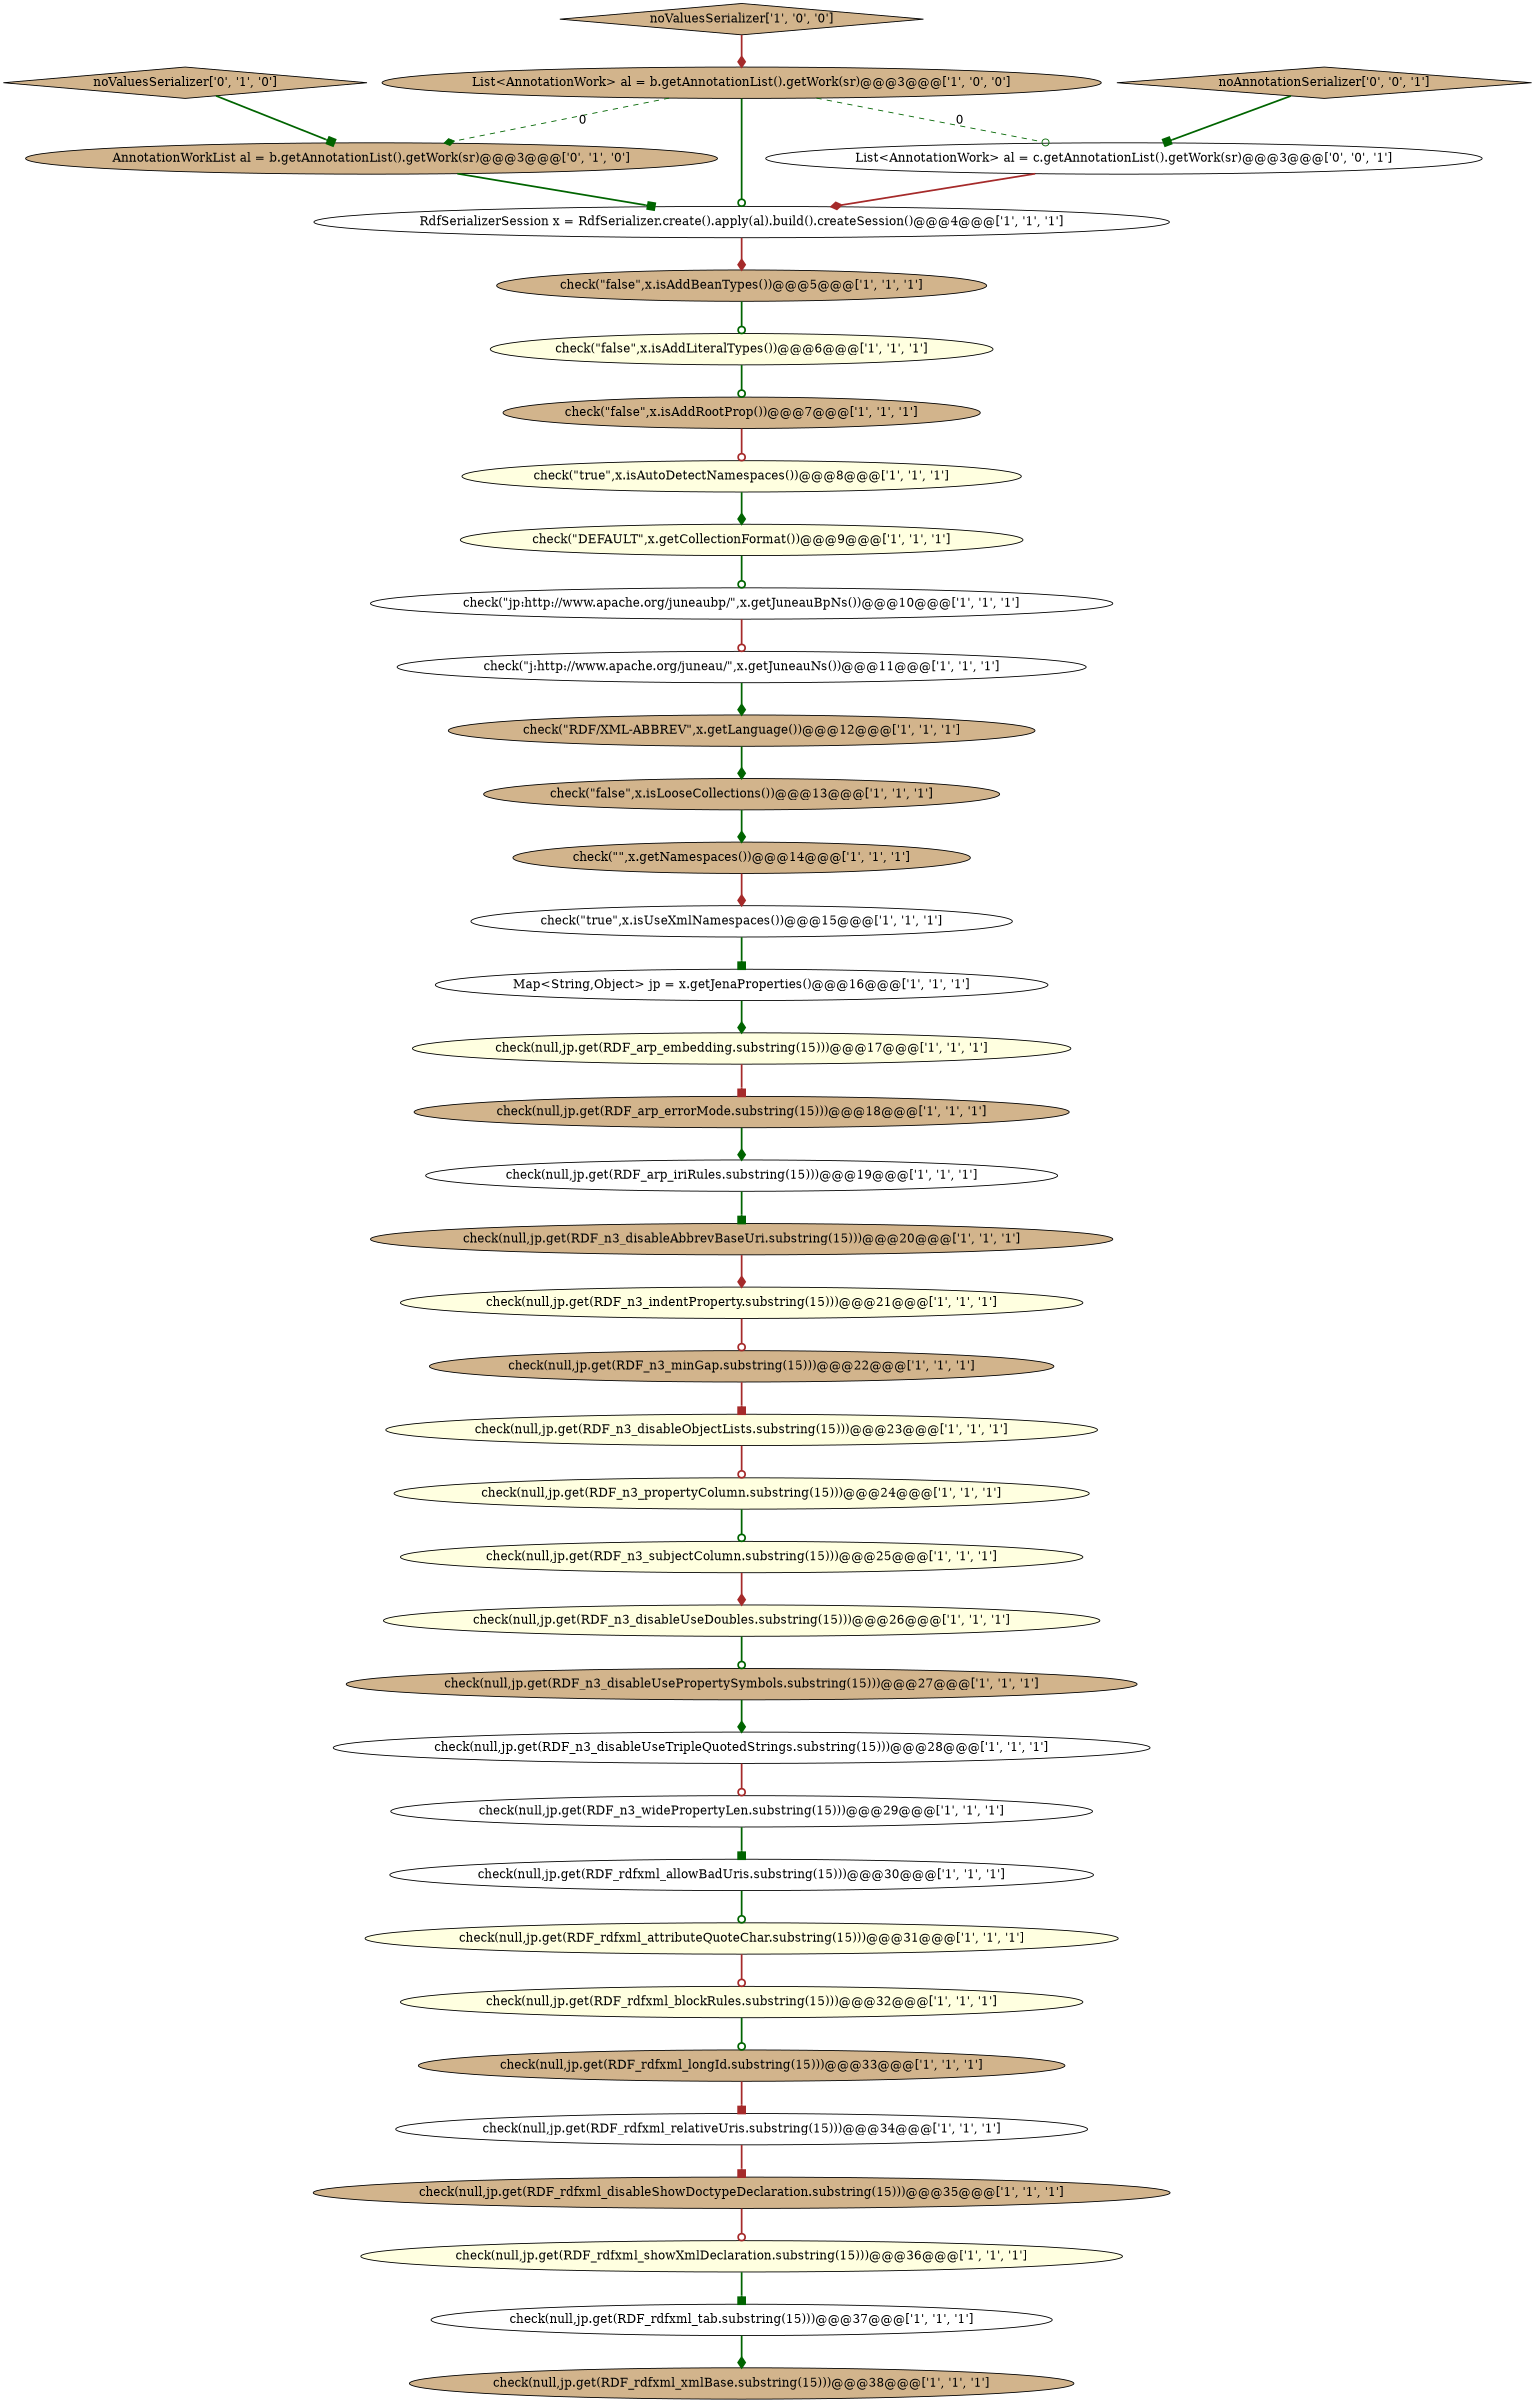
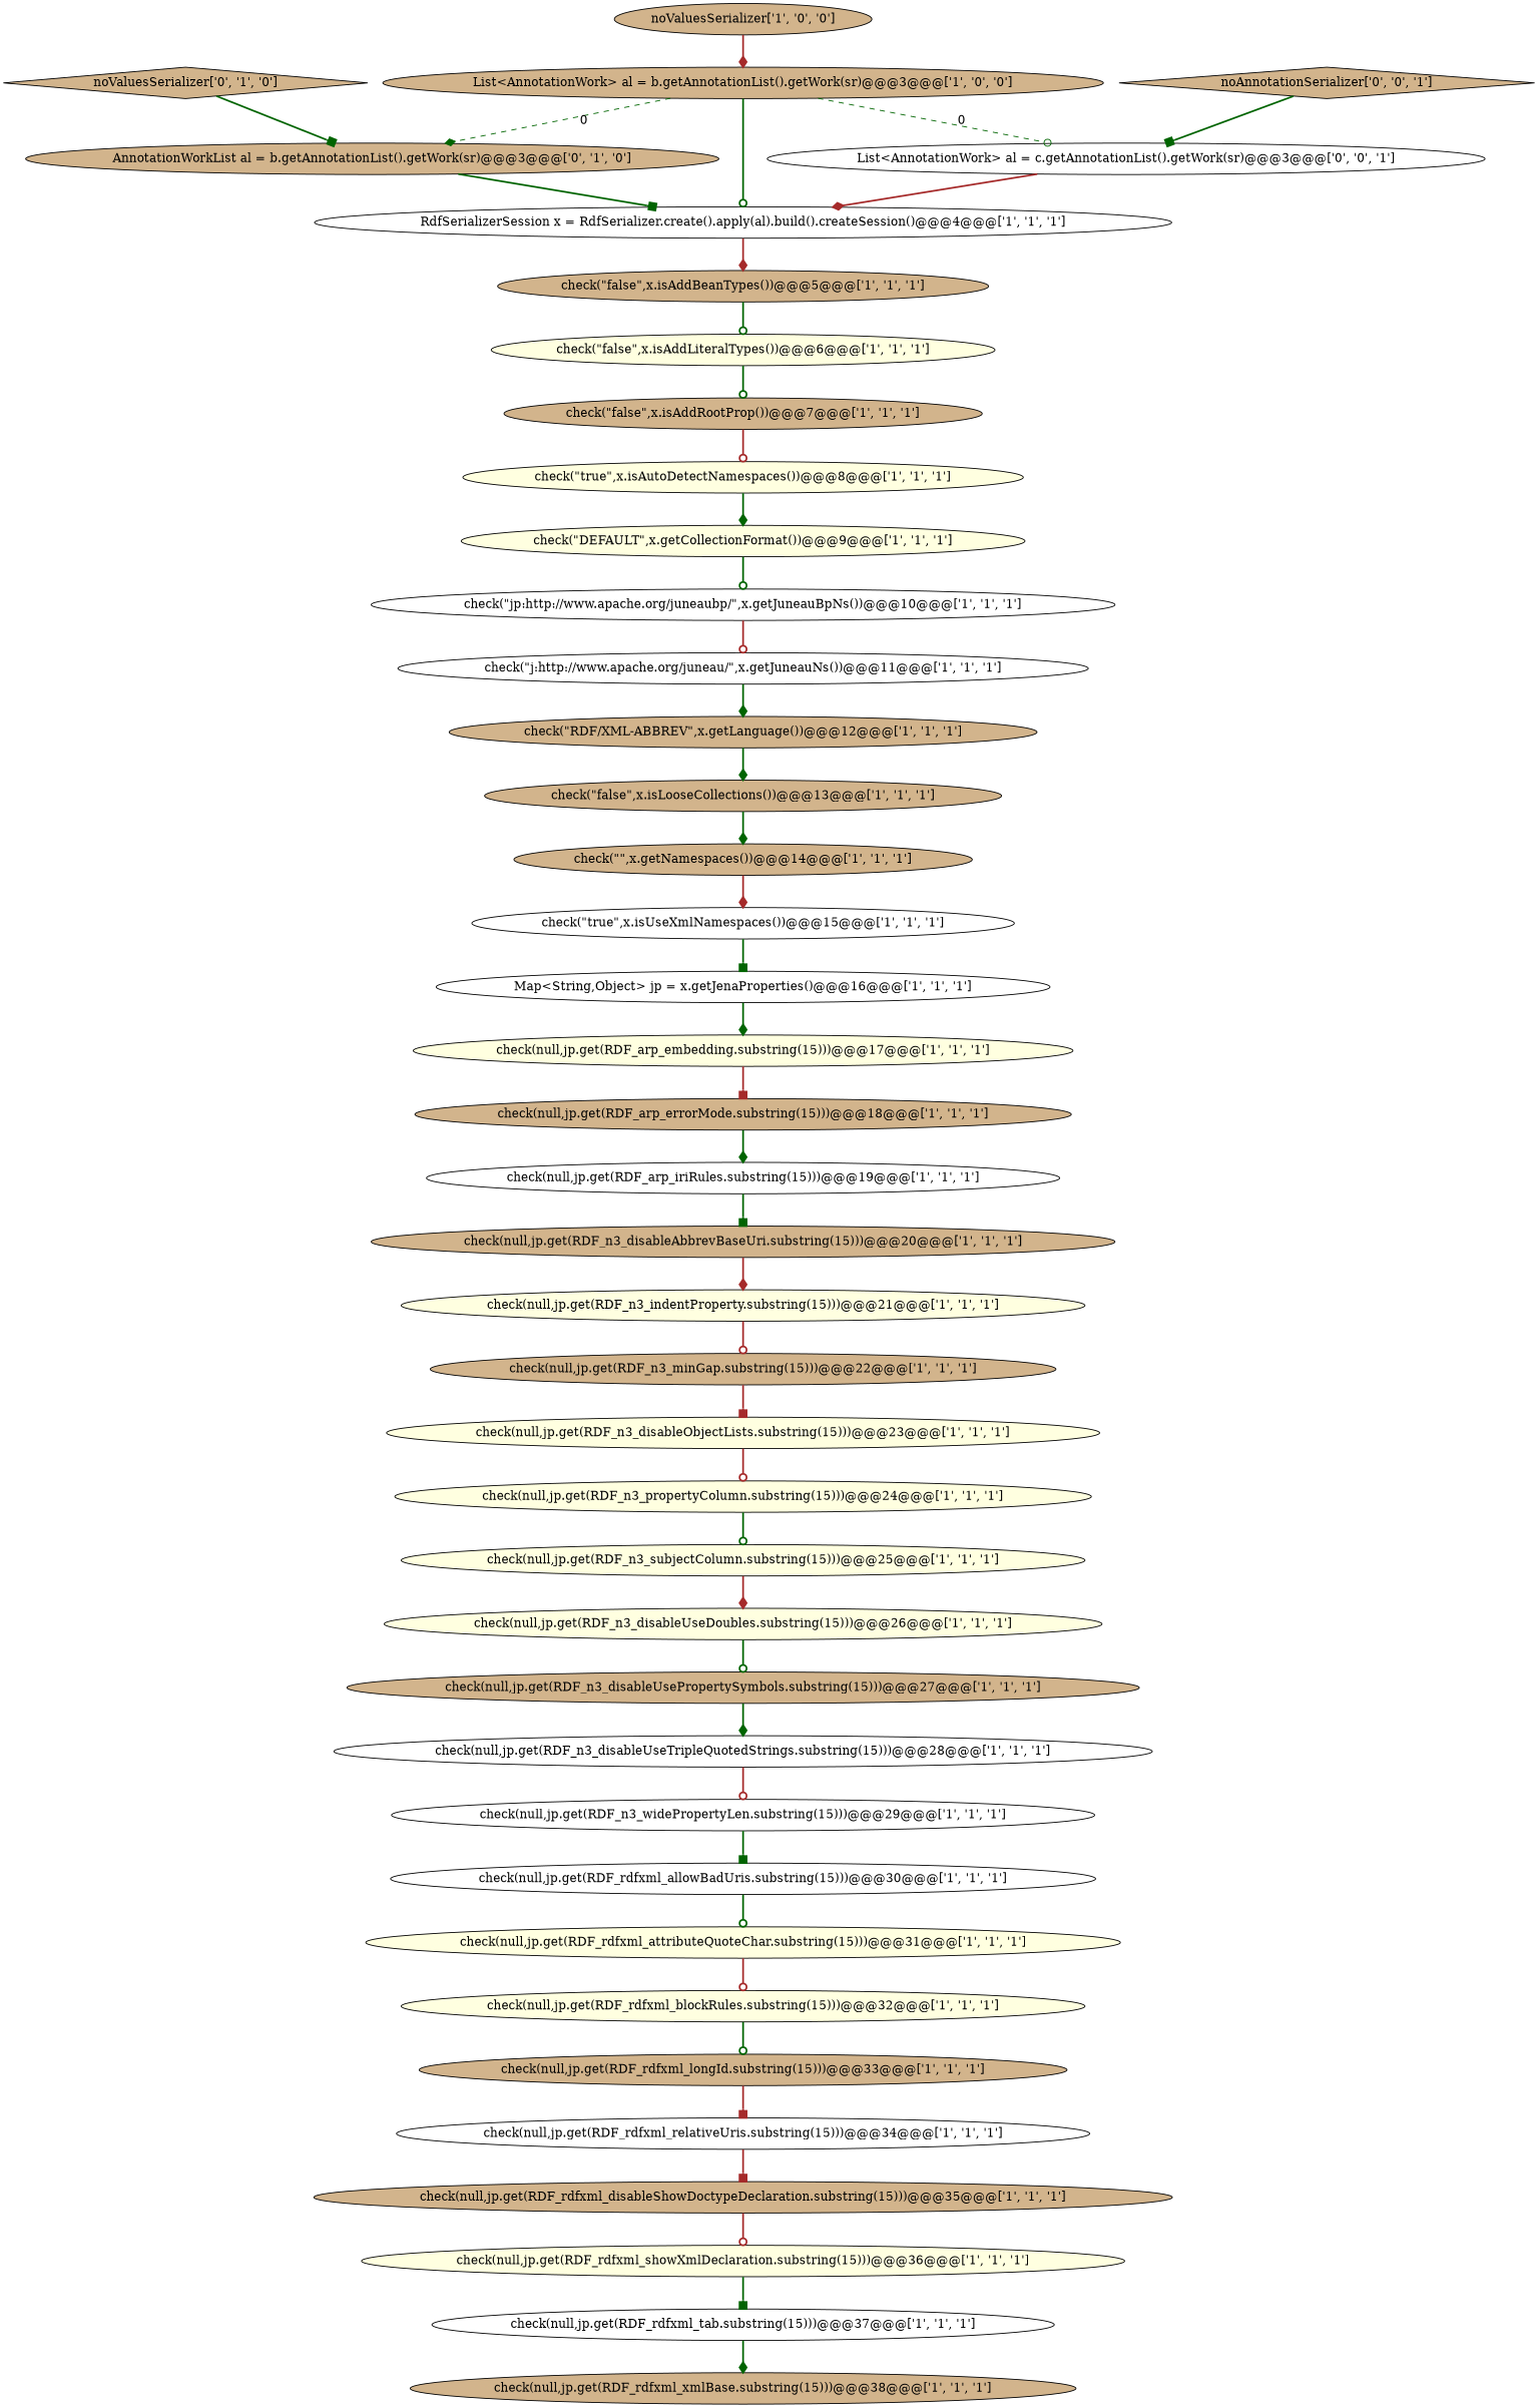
  digraph {
    node [fillcolor=tan shape=ellipse style=filled]
    edge [style=bold color=darkgreen arrowhead=odot]
    n1 [fillcolor=lightyellow label="check(null,jp.get(RDF_n3_indentProperty.substring(15)))@@@21@@@['1', '1', '1']"]
    n2 [label="check(null,jp.get(RDF_n3_minGap.substring(15)))@@@22@@@['1', '1', '1']"]
    n3 [fillcolor=lightyellow label="check(\"false\",x.isAddLiteralTypes())@@@6@@@['1', '1', '1']"]
    n4 [label="check(\"false\",x.isAddRootProp())@@@7@@@['1', '1', '1']"]
    n5 [label="check(null,jp.get(RDF_n3_disableUsePropertySymbols.substring(15)))@@@27@@@['1', '1', '1']"]
    n6 [fillcolor=white label="check(null,jp.get(RDF_n3_disableUseTripleQuotedStrings.substring(15)))@@@28@@@['1', '1', '1']"]
    n7 [fillcolor=lightyellow label="check(null,jp.get(RDF_rdfxml_attributeQuoteChar.substring(15)))@@@31@@@['1', '1', '1']"]
    n8 [fillcolor=lightyellow label="check(null,jp.get(RDF_rdfxml_blockRules.substring(15)))@@@32@@@['1', '1', '1']"]
    n9 [fillcolor=lightyellow label="check(null,jp.get(RDF_n3_propertyColumn.substring(15)))@@@24@@@['1', '1', '1']"]
    n10 [fillcolor=lightyellow label="check(null,jp.get(RDF_n3_subjectColumn.substring(15)))@@@25@@@['1', '1', '1']"]
    n11 [label="check(null,jp.get(RDF_n3_disableAbbrevBaseUri.substring(15)))@@@20@@@['1', '1', '1']"]
    n12 [fillcolor=white label="check(null,jp.get(RDF_rdfxml_relativeUris.substring(15)))@@@34@@@['1', '1', '1']"]
    n13 [label="check(null,jp.get(RDF_rdfxml_disableShowDoctypeDeclaration.substring(15)))@@@35@@@['1', '1', '1']"]
    n14 [label="check(null,jp.get(RDF_rdfxml_longId.substring(15)))@@@33@@@['1', '1', '1']"]
    n15 [fillcolor=white label="check(\"true\",x.isUseXmlNamespaces())@@@15@@@['1', '1', '1']"]
    n16 [fillcolor=white label="Map<String,Object> jp = x.getJenaProperties()@@@16@@@['1', '1', '1']"]
    n17 [fillcolor=lightyellow label="check(null,jp.get(RDF_arp_embedding.substring(15)))@@@17@@@['1', '1', '1']"]
    n18 [fillcolor=white label="List<AnnotationWork> al = c.getAnnotationList().getWork(sr)@@@3@@@['0', '0', '1']"]
    n19 [fillcolor=white label="RdfSerializerSession x = RdfSerializer.create().apply(al).build().createSession()@@@4@@@['1', '1', '1']"]
    n20 [fillcolor=lightyellow label="check(null,jp.get(RDF_n3_disableObjectLists.substring(15)))@@@23@@@['1', '1', '1']"]
    n21 [label="check(null,jp.get(RDF_rdfxml_xmlBase.substring(15)))@@@38@@@['1', '1', '1']"]
    n22 [label="check(\"\",x.getNamespaces())@@@14@@@['1', '1', '1']"]
    n23 [label="check(null,jp.get(RDF_arp_errorMode.substring(15)))@@@18@@@['1', '1', '1']"]
    n24 [fillcolor=white label="check(\"j:http://www.apache.org/juneau/\",x.getJuneauNs())@@@11@@@['1', '1', '1']"]
    n25 [label="check(\"RDF/XML-ABBREV\",x.getLanguage())@@@12@@@['1', '1', '1']"]
    n26 [fillcolor=lightyellow label="check(null,jp.get(RDF_n3_disableUseDoubles.substring(15)))@@@26@@@['1', '1', '1']"]
    n27 [fillcolor=white label="check(\"jp:http://www.apache.org/juneaubp/\",x.getJuneauBpNs())@@@10@@@['1', '1', '1']"]
    n28 [label="check(\"false\",x.isAddBeanTypes())@@@5@@@['1', '1', '1']"]
    n29 [fillcolor=white label="check(null,jp.get(RDF_n3_widePropertyLen.substring(15)))@@@29@@@['1', '1', '1']"]
    n30 [fillcolor=white label="check(null,jp.get(RDF_rdfxml_allowBadUris.substring(15)))@@@30@@@['1', '1', '1']"]
    n31 [fillcolor=lightyellow label="check(null,jp.get(RDF_rdfxml_showXmlDeclaration.substring(15)))@@@36@@@['1', '1', '1']"]
    n32 [fillcolor=lightyellow label="check(\"true\",x.isAutoDetectNamespaces())@@@8@@@['1', '1', '1']"]
    n33 [fillcolor=lightyellow label="check(\"DEFAULT\",x.getCollectionFormat())@@@9@@@['1', '1', '1']"]
    n34 [fillcolor=white label="check(null,jp.get(RDF_rdfxml_tab.substring(15)))@@@37@@@['1', '1', '1']"]
    n35 [label="List<AnnotationWork> al = b.getAnnotationList().getWork(sr)@@@3@@@['1', '0', '0']"]
    n36 [label="AnnotationWorkList al = b.getAnnotationList().getWork(sr)@@@3@@@['0', '1', '0']"]
    n37 [fillcolor=white label="check(null,jp.get(RDF_arp_iriRules.substring(15)))@@@19@@@['1', '1', '1']"]
    n38 [label="check(\"false\",x.isLooseCollections())@@@13@@@['1', '1', '1']"]
    n39 [label="noValuesSerializer['0', '1', '0']" shape=diamond]
    n40 [label="noAnnotationSerializer['0', '0', '1']" shape=diamond]
-   n41 [label="noValuesSerializer['1', '0', '0']" shape=diamond]
+   n41 [label="noValuesSerializer['1', '0', '0']"]
    n1 -> n2 [color=brown]
    n2 -> n20 [color=brown arrowhead=box]
    n3 -> n4
    n4 -> n32 [color=brown]
    n5 -> n6 [arrowhead=diamond]
    n6 -> n29 [color=brown]
    n7 -> n8 [color=brown]
    n8 -> n14
    n9 -> n10
    n10 -> n26 [color=brown arrowhead=diamond]
    n11 -> n1 [color=brown arrowhead=diamond]
    n12 -> n13 [color=brown arrowhead=box]
    n13 -> n31 [color=brown]
    n14 -> n12 [color=brown arrowhead=box]
    n15 -> n16 [arrowhead=box]
    n16 -> n17 [arrowhead=diamond]
    n17 -> n23 [color=brown arrowhead=box]
    n18 -> n19 [color=brown arrowhead=diamond]
    n19 -> n28 [color=brown arrowhead=diamond]
    n20 -> n9 [color=brown]
    n22 -> n15 [color=brown arrowhead=diamond]
    n23 -> n37 [arrowhead=diamond]
    n24 -> n25 [arrowhead=diamond]
    n25 -> n38 [arrowhead=diamond]
    n26 -> n5
    n27 -> n24 [color=brown]
    n28 -> n3
    n29 -> n30 [arrowhead=box]
    n30 -> n7
    n31 -> n34 [arrowhead=box]
    n32 -> n33 [arrowhead=diamond]
    n33 -> n27
    n34 -> n21 [arrowhead=diamond]
    n35 -> n18 [label=0 style=dashed]
    n35 -> n19
    n35 -> n36 [label=0 style=dashed arrowhead=diamond]
    n36 -> n19 [arrowhead=box]
    n37 -> n11 [arrowhead=box]
    n38 -> n22 [arrowhead=diamond]
    n39 -> n36 [arrowhead=box]
    n40 -> n18 [arrowhead=box]
    n41 -> n35 [color=brown arrowhead=diamond]
  }
